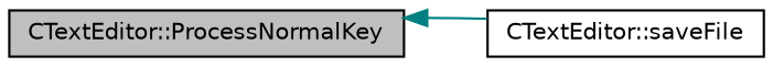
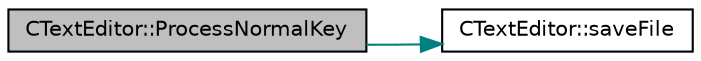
  digraph {
    rankdir=LR
    node [color=black fontname=Helvetica fontsize=10 shape=record style=filled]
    n1 [fillcolor=grey75 fontcolor=black height=0.2 label="CTextEditor::ProcessNormalKey" width=0.4]
    n2 [fillcolor=white height=0.2 label="CTextEditor::saveFile" width=0.4]
-   n2 -> n1 [color=teal fontname=Helvetica fontsize=10 labelfontname=Helvetica labelfontsize=10 style=solid]
+   n1 -> n2 [color=teal fontname=Helvetica fontsize=10 labelfontname=Helvetica labelfontsize=10 style=solid]
  }
